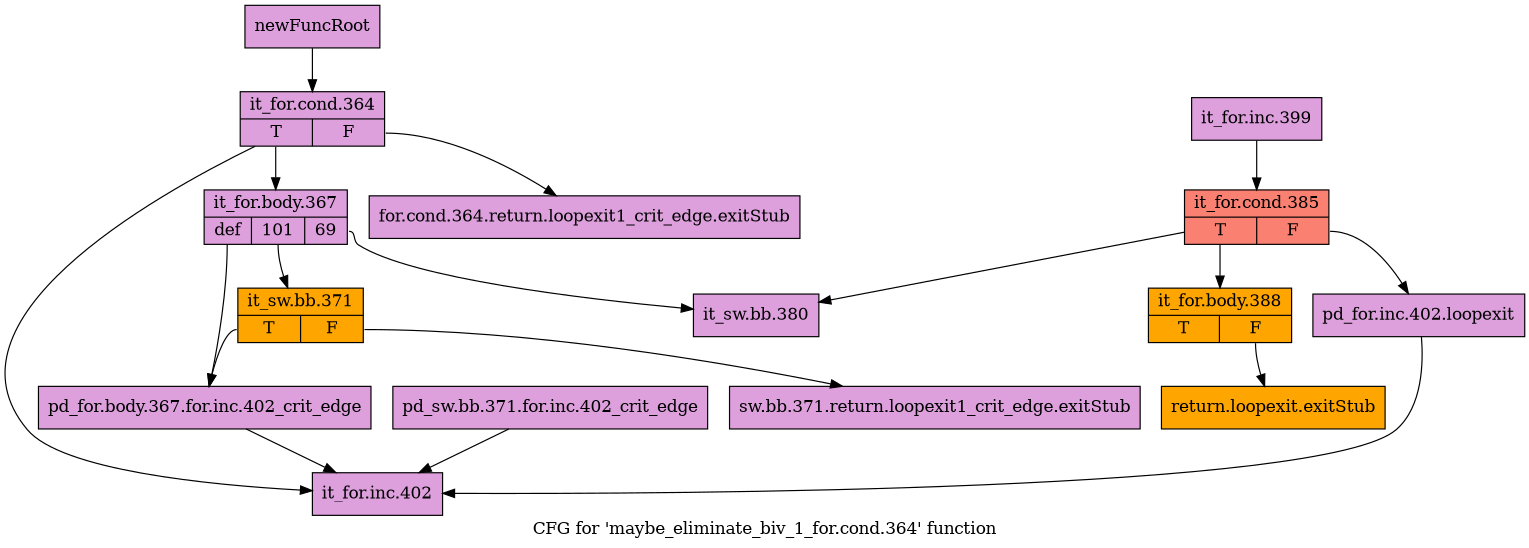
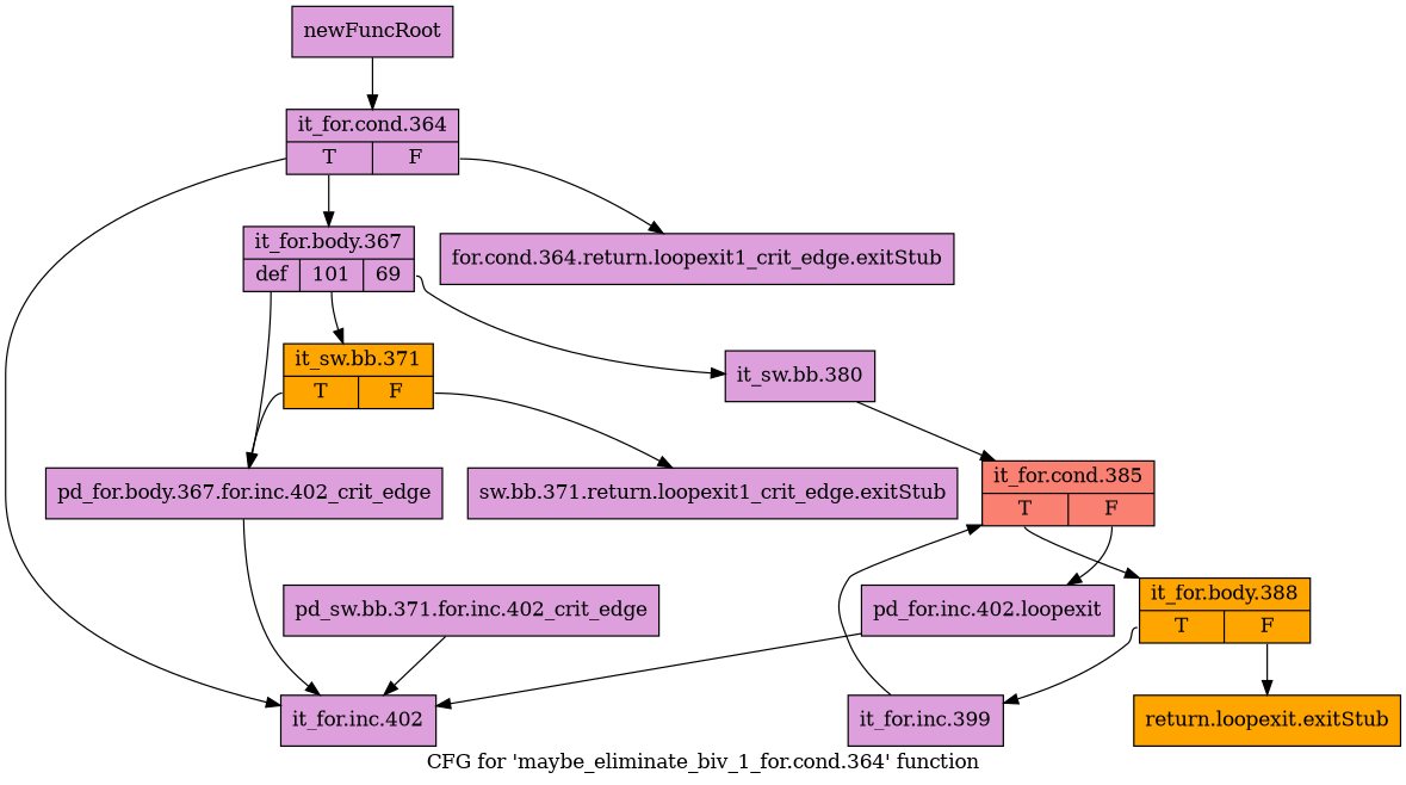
  digraph {
    label="CFG for 'maybe_eliminate_biv_1_for.cond.364' function"
    node [fillcolor=plum shape=record style=filled]
    n1 [label="{newFuncRoot}"]
    n2 [label="{it_for.cond.364|{<s0>T|<s1>F}}"]
    n3 [label="{for.cond.364.return.loopexit1_crit_edge.exitStub}"]
    n4 [label="{it_for.body.367|{<s0>def|<s1>101|<s2>69}}"]
    n5 [label="{it_for.inc.402}"]
    n6 [label="{pd_for.body.367.for.inc.402_crit_edge}"]
    n7 [fillcolor=orange label="{it_sw.bb.371|{<s0>T|<s1>F}}"]
    n8 [label="{it_sw.bb.380}"]
    n9 [fillcolor=orange label="{return.loopexit.exitStub}"]
    n10 [label="{sw.bb.371.return.loopexit1_crit_edge.exitStub}"]
    n11 [fillcolor=salmon label="{it_for.cond.385|{<s0>T|<s1>F}}"]
    n12 [label="{pd_sw.bb.371.for.inc.402_crit_edge}"]
    n13 [fillcolor=orange label="{it_for.body.388|{<s0>T|<s1>F}}"]
    n14 [label="{pd_for.inc.402.loopexit}"]
    n15 [label="{it_for.inc.399}"]
    n1 -> n2
    n2 -> n3 [tailport=s1]
    n2 -> n4 [tailport=s0]
    n2 -> n5
    n4 -> n6 [tailport=s0]
    n4 -> n7 [tailport=s1]
    n4 -> n8 [tailport=s2]
    n6 -> n5
    n7 -> n6 [tailport=s0]
    n7 -> n10 [tailport=s1]
-   n11 -> n8
+   n8 -> n11
    n11 -> n13 [tailport=s0]
    n11 -> n14 [tailport=s1]
    n12 -> n5
    n13 -> n9 [tailport=s1]
+   n13 -> n15 [tailport=s0]
    n14 -> n5
    n15 -> n11
  }
